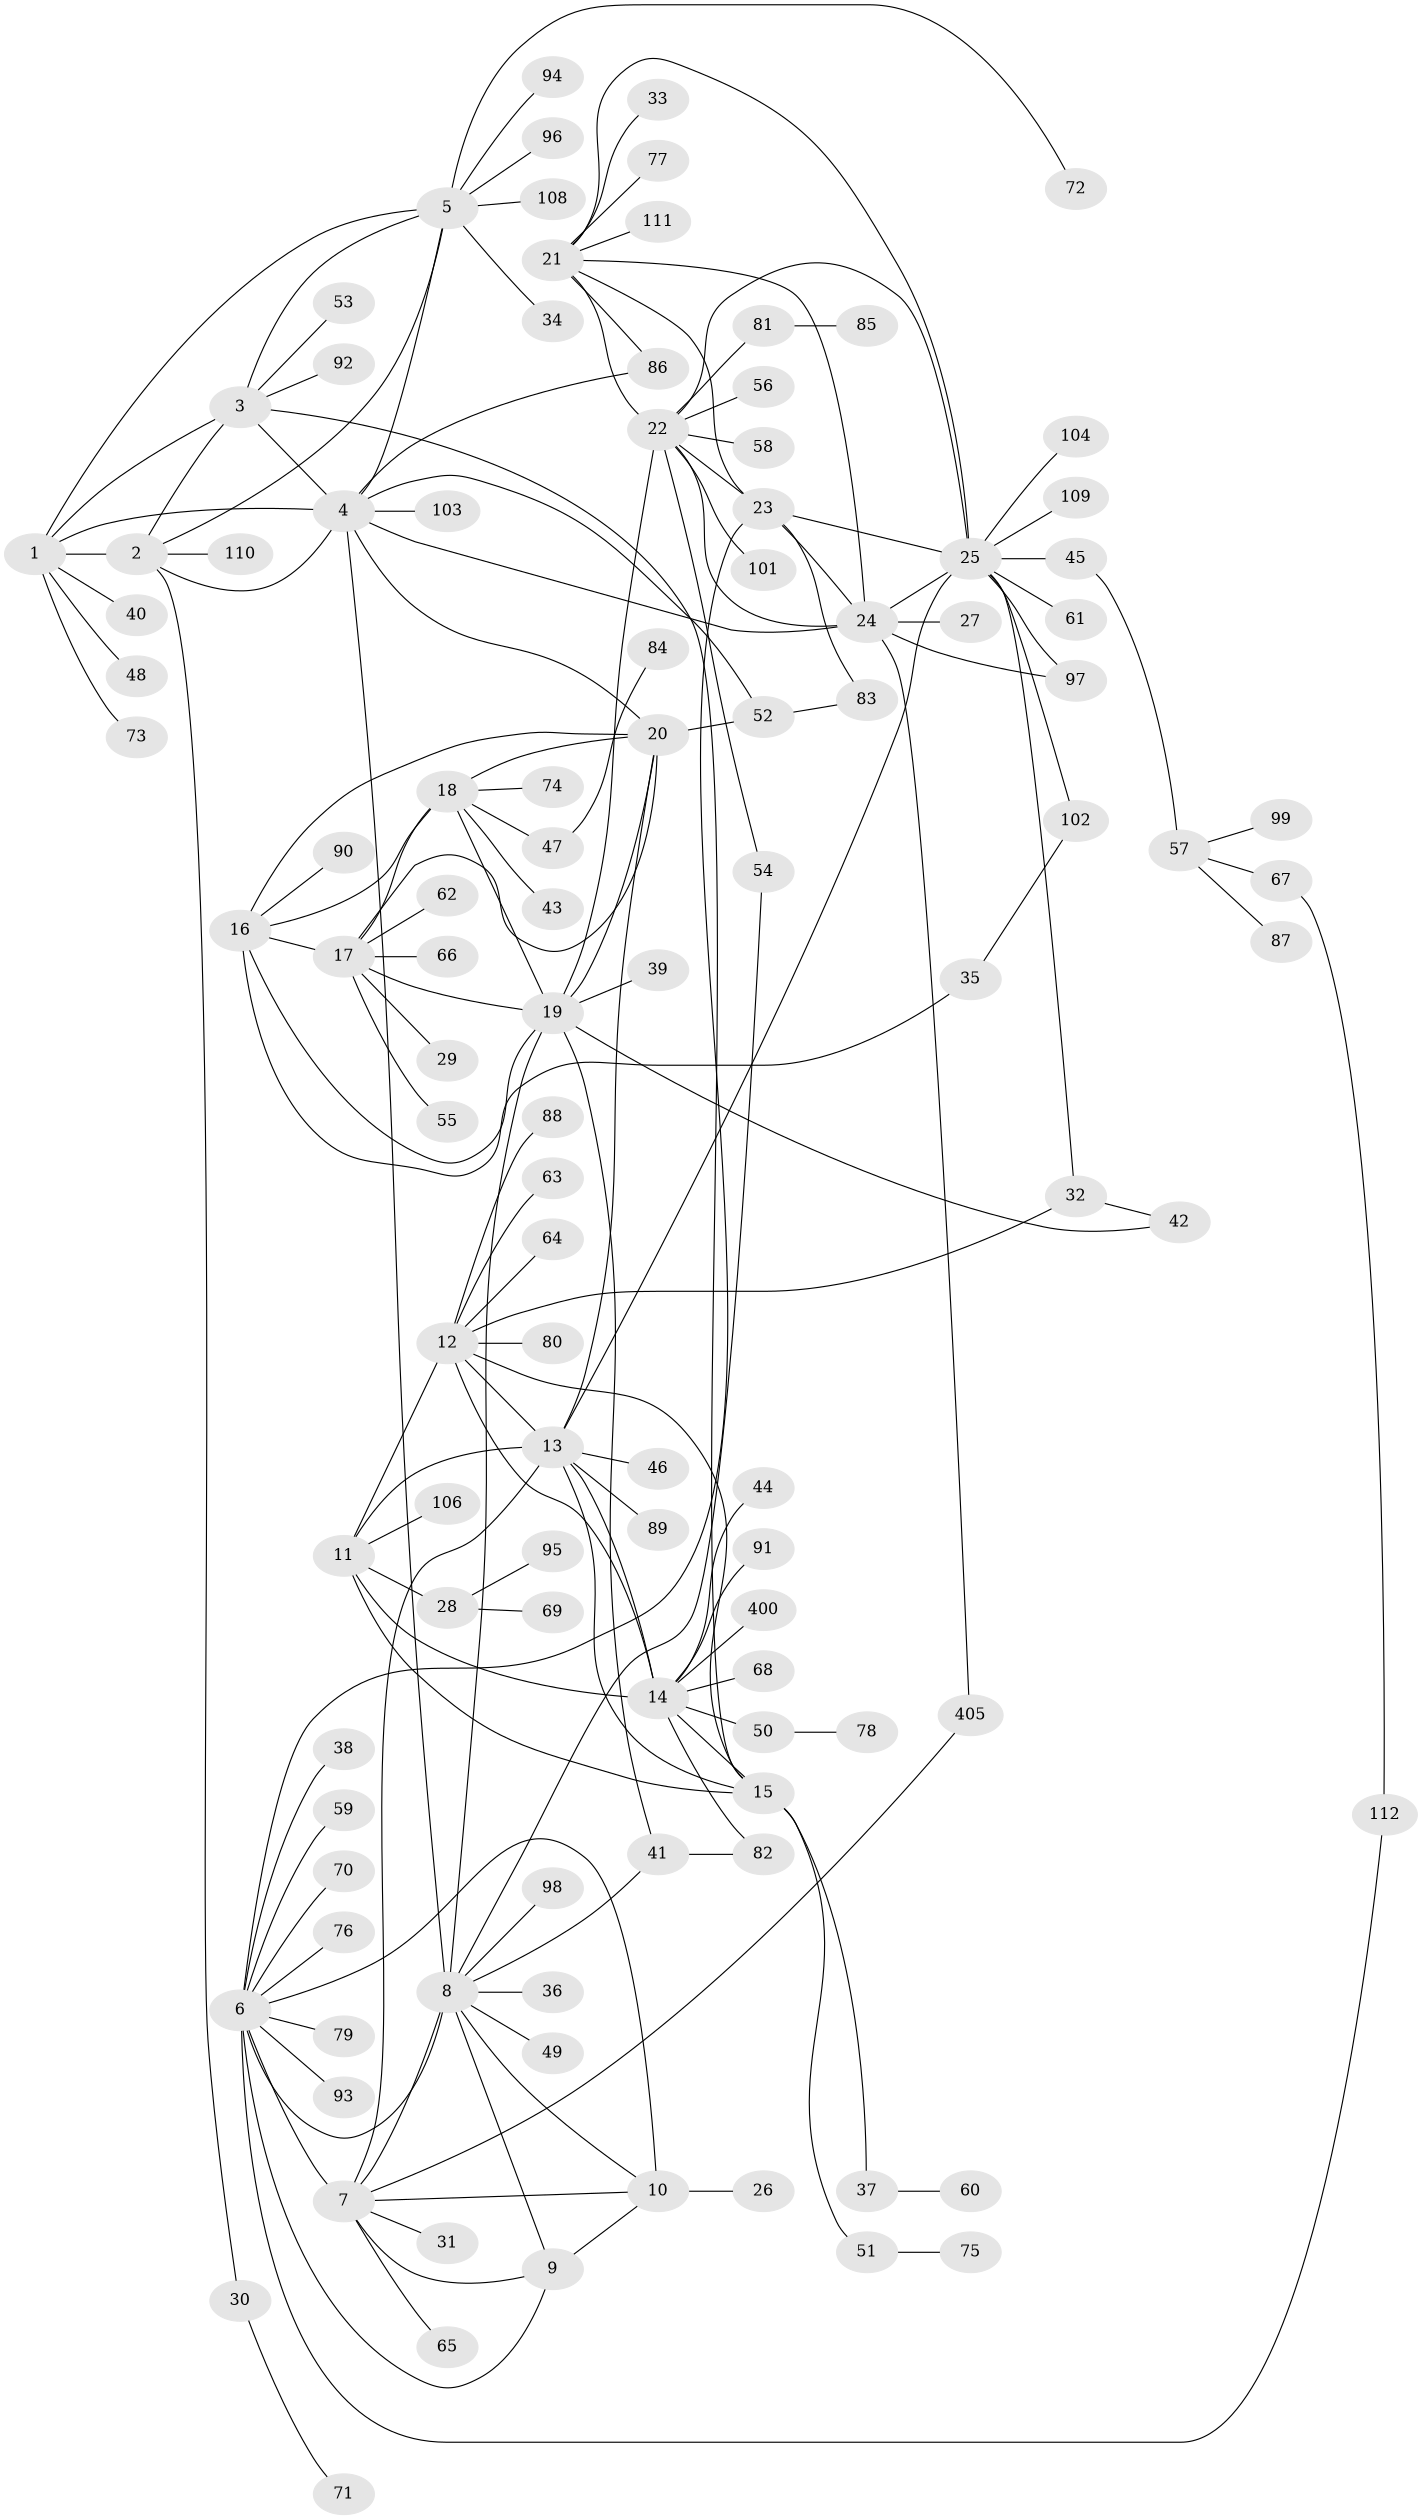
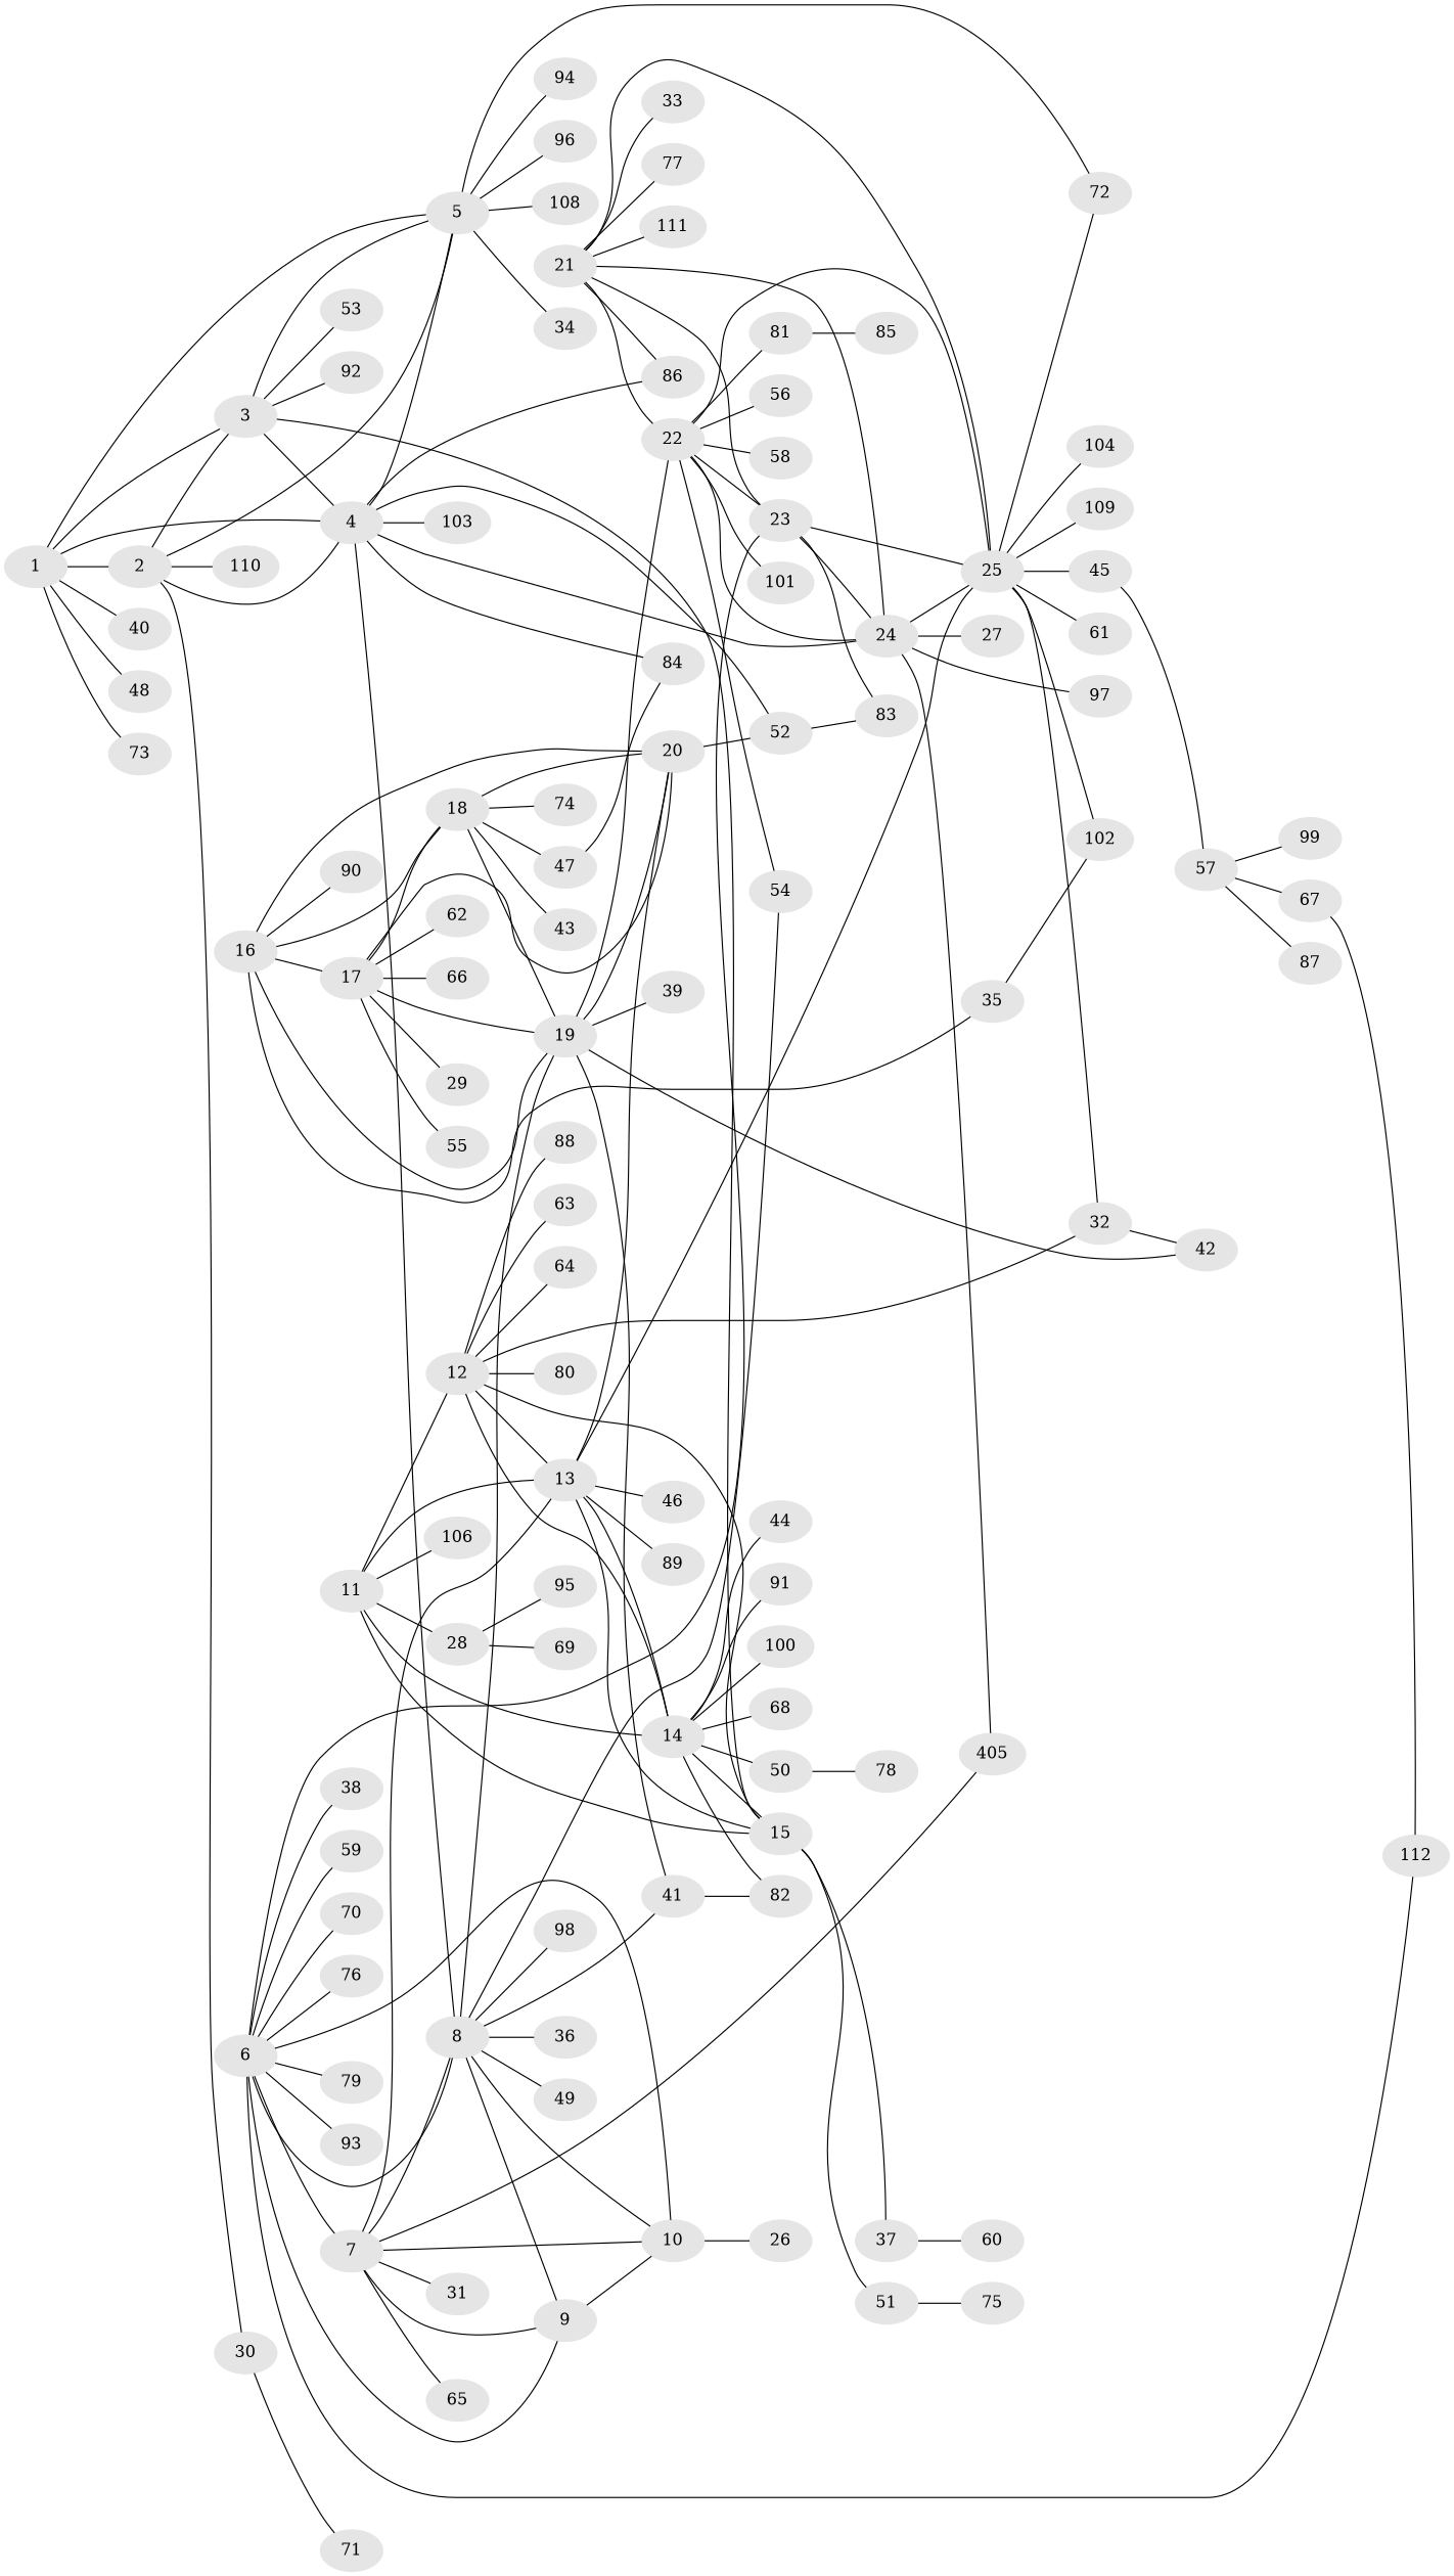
  graph {
    rankdir=LR
    node [color=gray90 style=filled]
    1
    2
    3
    4
    5
    40
    48
    73
    30
    110
    15
    53
    92
    8
    20
    24
    52
    86
    103
    34
    72
    94
    96
    108
    71
    37
    51
    9
    10
    19
    36
    41
    49
    54
    98
    n36 [label=405]
    25
    27
    97
    83
    6
    7
    23
    38
    59
    70
    76
    79
    93
    112
    13
    31
    65
    26
    14
    46
    89
    22
    39
    42
    82
    11
    12
    28
    106
    32
    63
    64
    80
    88
    44
    50
    68
    91
-   100 [label=400]
+   100
    69
    95
    45
    61
    102
    104
    109
    78
    60
    75
    16
    17
    18
    35
    90
    29
    55
    62
    66
    43
    47
    74
    84
    56
    58
    81
    101
    21
    33
    77
    111
    85
    57
    67
    87
    99
    1 -- 2
    1 -- 3
    1 -- 4
    1 -- 5
    1 -- 40
    1 -- 48
    1 -- 73
    2 -- 3
    2 -- 4
    2 -- 5
    2 -- 30
    2 -- 110
    3 -- 4
    3 -- 5
    3 -- 15
    3 -- 53
    3 -- 92
    4 -- 5
    4 -- 8
-   4 -- 20
+   4 -- 84
    4 -- 24
    4 -- 52
    4 -- 86
    4 -- 103
    5 -- 34
    5 -- 72
    5 -- 94
    5 -- 96
    5 -- 108
    30 -- 71
    15 -- 37
    15 -- 51
    8 -- 9
    8 -- 10
    8 -- 19
    8 -- 36
    8 -- 41
    8 -- 49
    8 -- 54
    8 -- 98
    20 -- 52
    24 -- n36
    24 -- 25
    24 -- 27
    24 -- 97
    52 -- 83
    37 -- 60
    51 -- 75
    9 -- 10
    10 -- 26
    19 -- 20
    19 -- 41
    19 -- 22
    19 -- 39
    19 -- 42
    41 -- 82
-   25 -- 97
+   25 -- 72
    25 -- 32
    25 -- 45
    25 -- 61
    25 -- 102
    25 -- 104
    25 -- 109
    6 -- 8
    6 -- 9
    6 -- 10
    6 -- 7
    6 -- 23
    6 -- 38
    6 -- 59
    6 -- 70
    6 -- 76
    6 -- 79
    6 -- 93
    6 -- 112
    7 -- 8
    7 -- 9
    7 -- 10
    7 -- n36
    7 -- 13
    7 -- 31
    7 -- 65
    23 -- 24
    23 -- 25
    23 -- 83
    13 -- 15
    13 -- 20
    13 -- 25
    13 -- 14
    13 -- 46
    13 -- 89
    14 -- 15
    14 -- 82
    14 -- 44
    14 -- 50
    14 -- 68
    14 -- 91
    14 -- 100
    22 -- 24
    22 -- 54
    22 -- 25
    22 -- 23
    22 -- 56
    22 -- 58
    22 -- 81
    22 -- 101
    11 -- 15
    11 -- 13
    11 -- 14
    11 -- 12
    11 -- 28
    11 -- 106
    12 -- 15
    12 -- 13
    12 -- 14
    12 -- 32
    12 -- 63
    12 -- 64
    12 -- 80
    12 -- 88
    28 -- 69
    28 -- 95
    32 -- 42
    50 -- 78
    45 -- 57
    16 -- 20
    16 -- 19
    16 -- 17
    16 -- 18
    16 -- 35
    16 -- 90
    17 -- 20
    17 -- 19
    17 -- 18
    17 -- 29
    17 -- 55
    17 -- 62
    17 -- 66
    18 -- 20
    18 -- 19
    18 -- 43
    18 -- 47
    18 -- 74
    35 -- 102
    47 -- 84
    81 -- 85
    21 -- 24
    21 -- 86
    21 -- 25
    21 -- 23
    21 -- 22
    21 -- 33
    21 -- 77
    21 -- 111
    57 -- 67
    57 -- 87
    57 -- 99
    67 -- 112
  }
